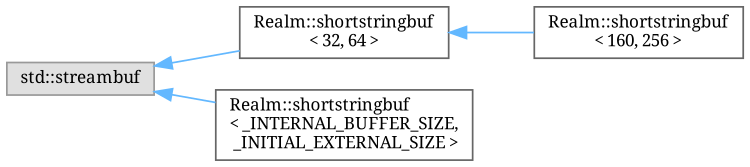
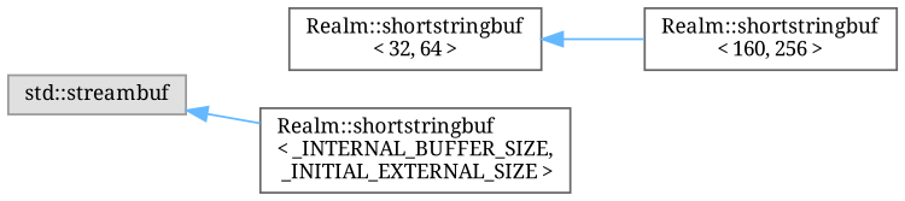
  digraph {
    fontname="Noto Serif"
    rankdir=LR
    node [color=grey40 fillcolor=white fontname="Noto Serif" fontsize=10 shape=box style=filled]
    edge [color=steelblue1 dir=back fontname="Noto Serif" fontsize=10 labelfontname=Helvetica labelfontsize=10 style=solid]
    n1 [color=grey60 fillcolor="#E0E0E0" height=0.2 label="std::streambuf" width=0.4]
    n2 [height=0.2 label="Realm::shortstringbuf\l\< 32, 64 \>" width=0.4]
    n3 [height=0.2 label="Realm::shortstringbuf\l\< _INTERNAL_BUFFER_SIZE,\l _INITIAL_EXTERNAL_SIZE \>" width=0.4]
    n4 [height=0.2 label="Realm::shortstringbuf\l\< 160, 256 \>" width=0.4]
-   n1 -> n2
    n1 -> n3
    n2 -> n4
  }
